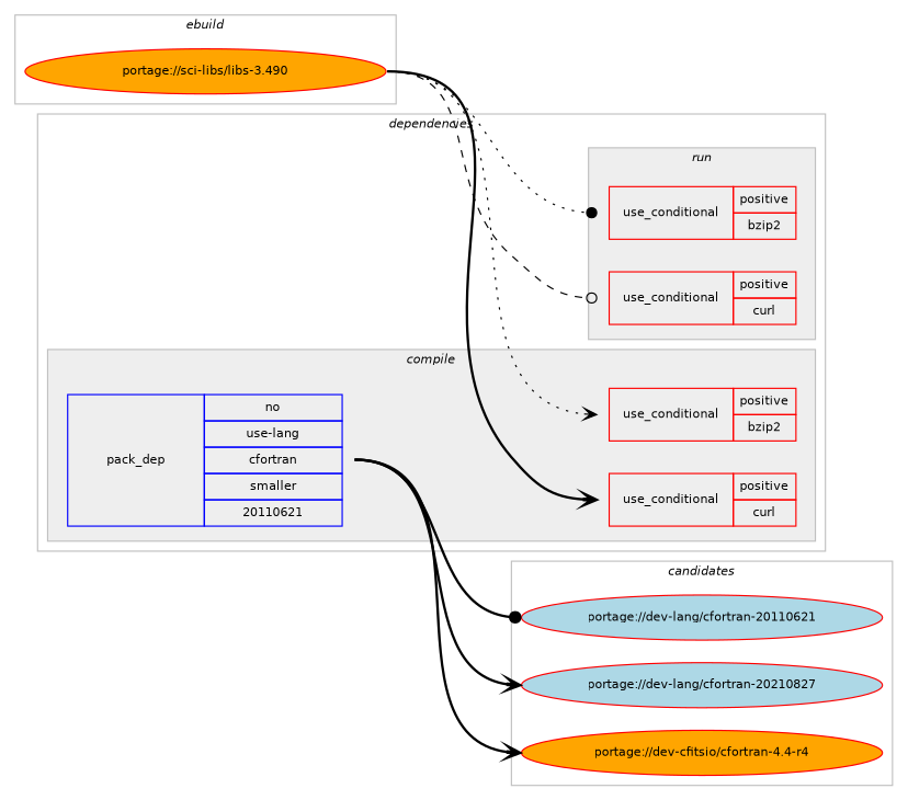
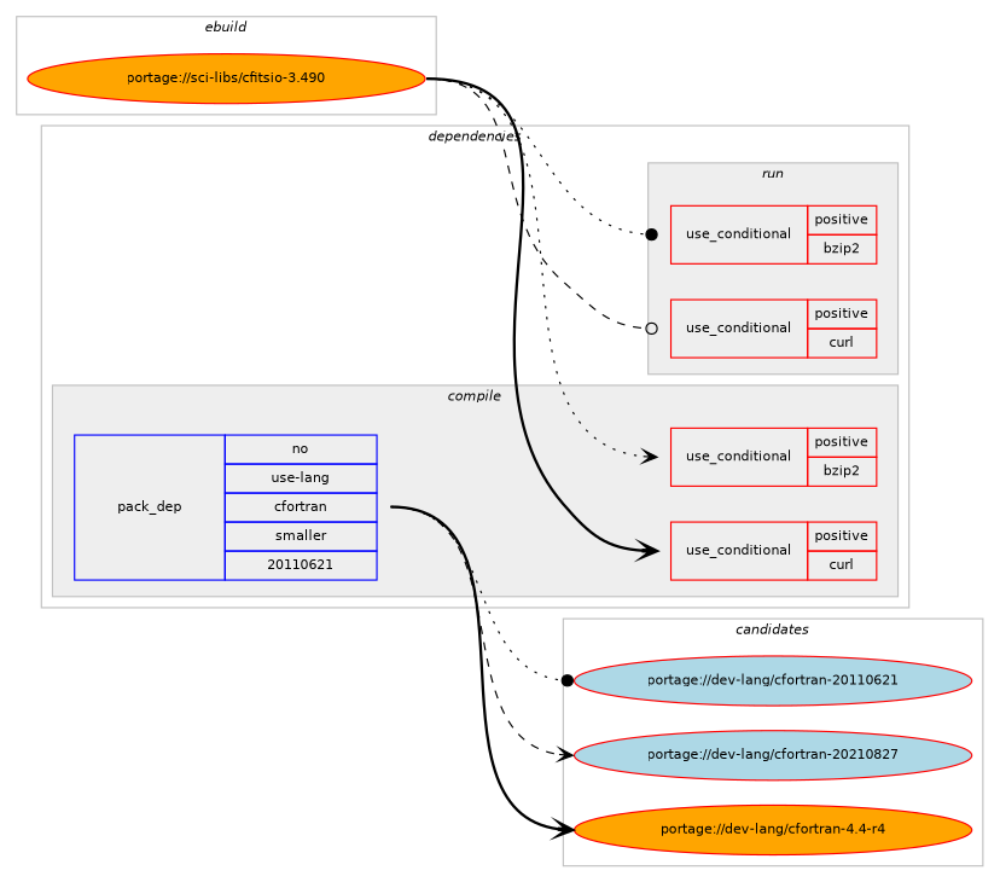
  digraph {
    compound=true
    concentrate=true
    fontname=Helvetica
    fontsize=10
    newrank=true
    rankdir=LR
    ranksep=1.5
    node [color=red fontname=Helvetica fontsize=10 shape=none]
    edge [arrowhead=vee headport=w style=bold tailport=e weight=20]
-   n1 [fillcolor=orange label="portage://sci-libs/libs-3.490" style=filled width=4 shape=""]
+   n1 [fillcolor=orange label="portage://sci-libs/cfitsio-3.490" style=filled width=4 shape=""]
    n2 [label=<<TABLE BORDER="0" CELLBORDER="1" CELLSPACING="0" CELLPADDING="4"><TR><TD ROWSPAN="3" CELLPADDING="10">use_conditional</TD></TR><TR><TD>positive</TD></TR><TR><TD>bzip2</TD></TR></TABLE>>]
    n3 [label=<<TABLE BORDER="0" CELLBORDER="1" CELLSPACING="0" CELLPADDING="4"><TR><TD ROWSPAN="3" CELLPADDING="10">use_conditional</TD></TR><TR><TD>positive</TD></TR><TR><TD>curl</TD></TR></TABLE>>]
    n4 [color=blue label=<<TABLE BORDER="0" CELLBORDER="1" CELLSPACING="0" CELLPADDING="4" WIDTH="220"><TR><TD ROWSPAN="6" CELLPADDING="30">pack_dep</TD></TR><TR><TD WIDTH="110">no</TD></TR><TR><TD>use-lang</TD></TR><TR><TD>cfortran</TD></TR><TR><TD>smaller</TD></TR><TR><TD>20110621</TD></TR></TABLE>>]
    n5 [label=<<TABLE BORDER="0" CELLBORDER="1" CELLSPACING="0" CELLPADDING="4"><TR><TD ROWSPAN="3" CELLPADDING="10">use_conditional</TD></TR><TR><TD>positive</TD></TR><TR><TD>bzip2</TD></TR></TABLE>>]
    n6 [label=<<TABLE BORDER="0" CELLBORDER="1" CELLSPACING="0" CELLPADDING="4"><TR><TD ROWSPAN="3" CELLPADDING="10">use_conditional</TD></TR><TR><TD>positive</TD></TR><TR><TD>curl</TD></TR></TABLE>>]
    n7 [fillcolor=lightblue label="portage://dev-lang/cfortran-20110621" style=filled width=4 shape=""]
    n8 [fillcolor=lightblue label="portage://dev-lang/cfortran-20210827" style=filled width=4 shape=""]
-   n9 [fillcolor=orange label="portage://dev-cfitsio/cfortran-4.4-r4" style=filled width=4 shape=""]
+   n9 [fillcolor=orange label="portage://dev-lang/cfortran-4.4-r4" style=filled width=4 shape=""]
    subgraph cluster_1 {
      color=gray
      label=<<i>ebuild</i>>
      rank=same
      n1
    }
    subgraph cluster_2 {
      color=gray
      label=<<i>dependencies</i>>
      subgraph cluster_3 {
        color=gray
        fillcolor="#eeeeee"
        label=<<i>compile</i>>
        style=filled
        subgraph sub_4 {
          color=gray
          fillcolor="#eeeeee"
          label=<<i>compile</i>>
          style=filled
          n2
        }
        subgraph sub_5 {
          color=gray
          fillcolor="#eeeeee"
          label=<<i>compile</i>>
          style=filled
          n3
        }
        subgraph sub_6 {
          color=gray
          fillcolor="#eeeeee"
          label=<<i>compile</i>>
          style=filled
          n4
        }
      }
      subgraph cluster_7 {
        color=gray
        fillcolor="#eeeeee"
        label=<<i>compile and run</i>>
        style=filled
      }
      subgraph cluster_8 {
        color=gray
        fillcolor="#eeeeee"
        label=<<i>run</i>>
        style=filled
        subgraph sub_9 {
          color=gray
          fillcolor="#eeeeee"
          label=<<i>run</i>>
          style=filled
          n5
        }
        subgraph sub_10 {
          color=gray
          fillcolor="#eeeeee"
          label=<<i>run</i>>
          style=filled
          n6
        }
      }
    }
    subgraph cluster_11 {
      color=gray
      label=<<i>candidates</i>>
      rank=same
      subgraph sub_12 {
        color=black
        label=<<i>candidates</i>>
        nodesep=1
        rank=same
        n7
        n8
        n9
      }
    }
    n1 -> n2 [style=dotted]
    n1 -> n3
    n1 -> n5 [arrowhead=dot style=dotted]
    n1 -> n6 [arrowhead=odot style=dashed]
-   n4 -> n7 [arrowhead=dot weight=100]
-   n4 -> n8 [weight=100]
+   n4 -> n7 [arrowhead=dot style=dotted weight=100]
+   n4 -> n8 [style=dashed weight=100]
    n4 -> n9 [weight=100]
  }
